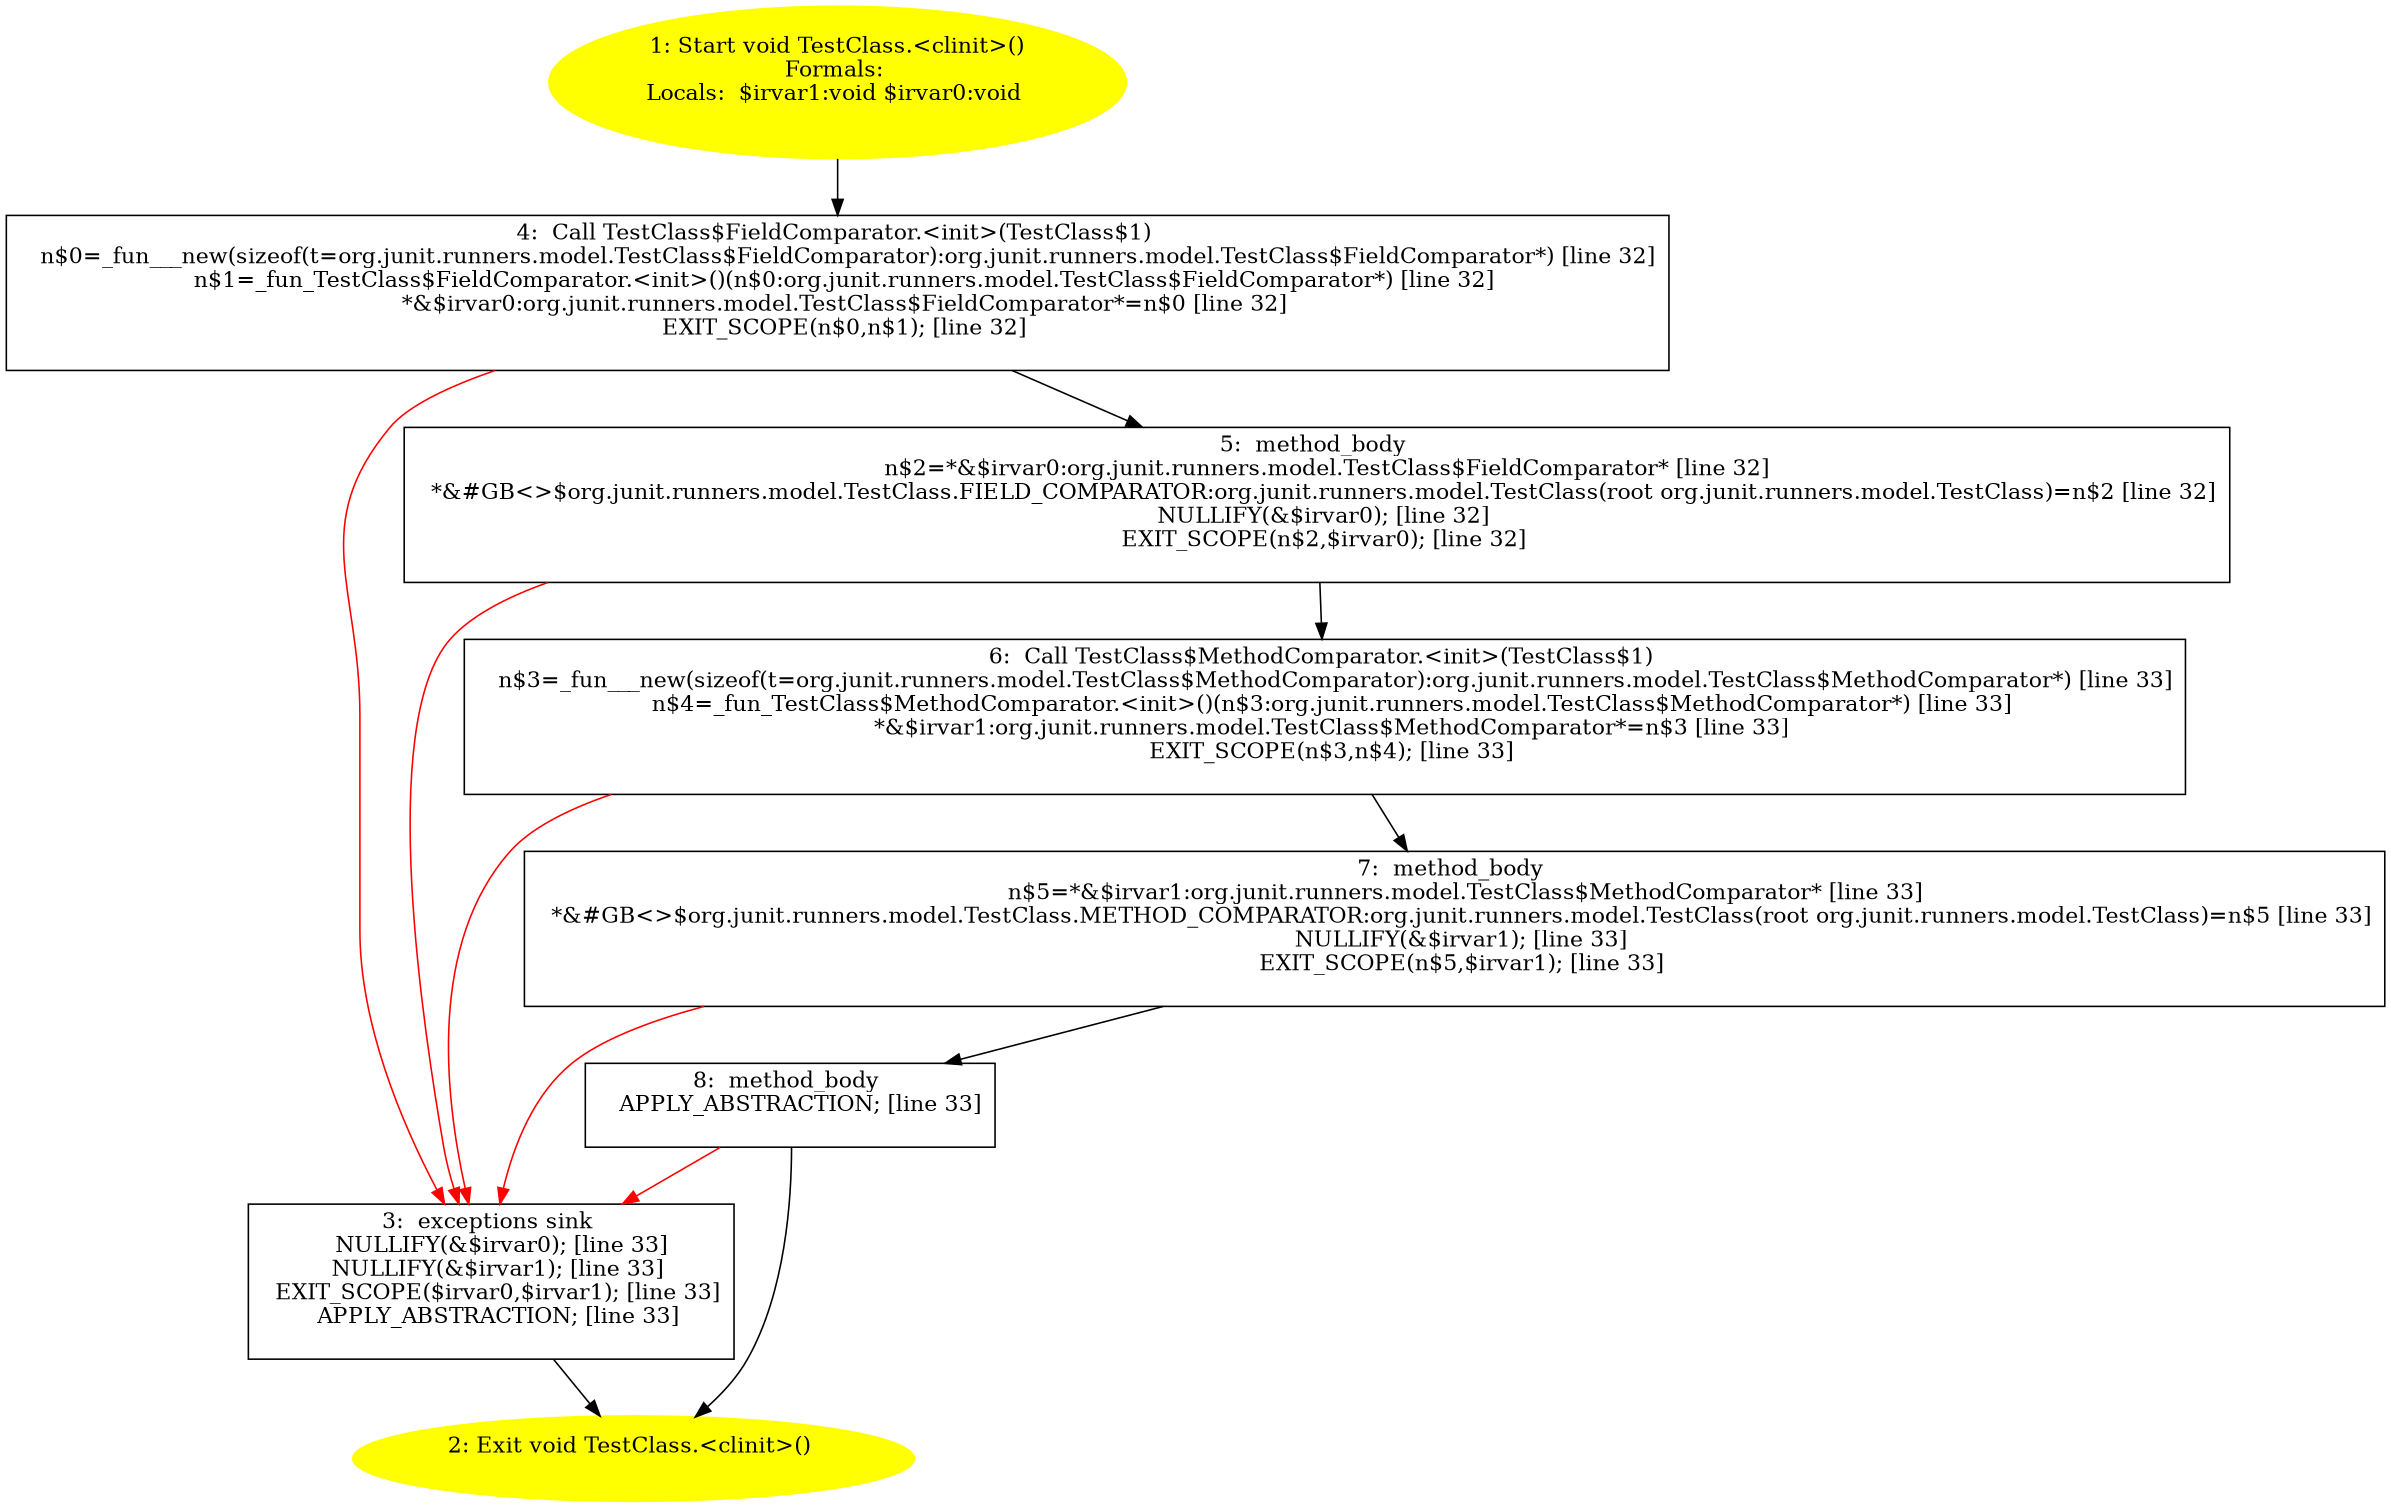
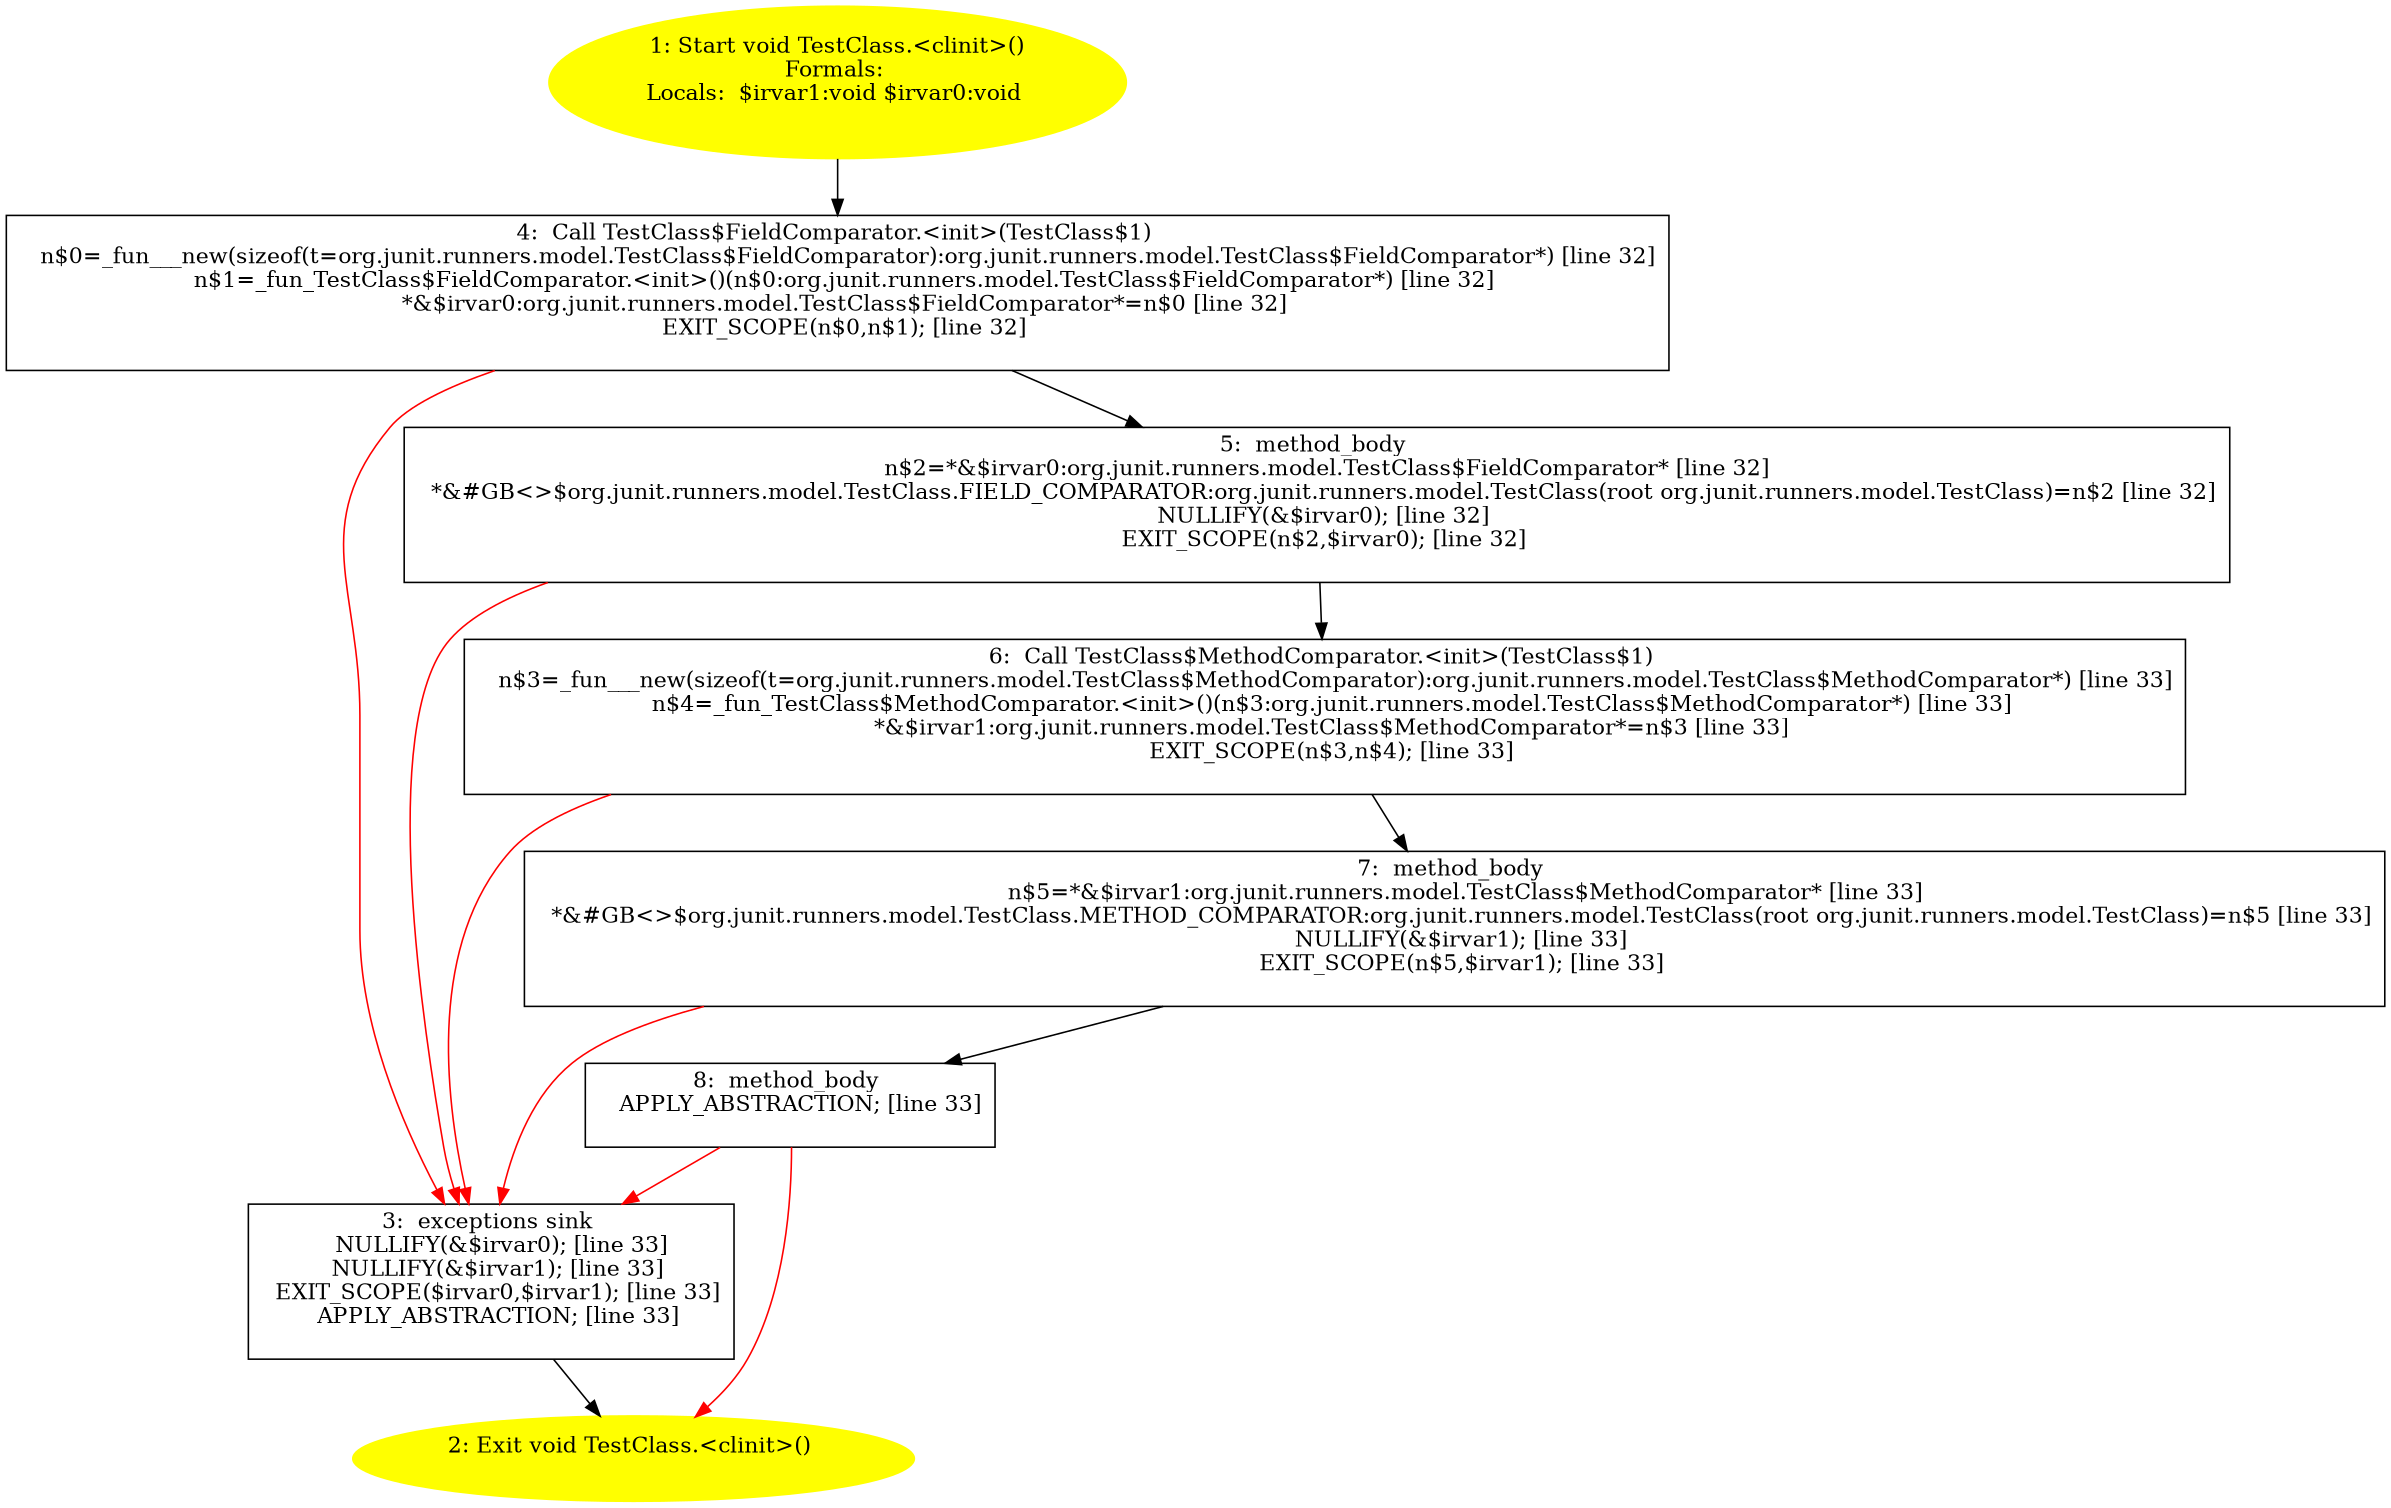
  digraph {
    node [shape=box]
    n1 [color=yellow label="1: Start void TestClass.<clinit>()\nFormals: \nLocals:  $irvar1:void $irvar0:void \n  " style=filled shape=""]
    n2 [label="4:  Call TestClass$FieldComparator.<init>(TestClass$1) \n   n$0=_fun___new(sizeof(t=org.junit.runners.model.TestClass$FieldComparator):org.junit.runners.model.TestClass$FieldComparator*) [line 32]\n  n$1=_fun_TestClass$FieldComparator.<init>()(n$0:org.junit.runners.model.TestClass$FieldComparator*) [line 32]\n  *&$irvar0:org.junit.runners.model.TestClass$FieldComparator*=n$0 [line 32]\n  EXIT_SCOPE(n$0,n$1); [line 32]\n "]
    n3 [label="3:  exceptions sink \n   NULLIFY(&$irvar0); [line 33]\n  NULLIFY(&$irvar1); [line 33]\n  EXIT_SCOPE($irvar0,$irvar1); [line 33]\n  APPLY_ABSTRACTION; [line 33]\n "]
    n4 [label="5:  method_body \n   n$2=*&$irvar0:org.junit.runners.model.TestClass$FieldComparator* [line 32]\n  *&#GB<>$org.junit.runners.model.TestClass.FIELD_COMPARATOR:org.junit.runners.model.TestClass(root org.junit.runners.model.TestClass)=n$2 [line 32]\n  NULLIFY(&$irvar0); [line 32]\n  EXIT_SCOPE(n$2,$irvar0); [line 32]\n "]
    n5 [color=yellow label="2: Exit void TestClass.<clinit>() \n  " style=filled shape=""]
    n6 [label="6:  Call TestClass$MethodComparator.<init>(TestClass$1) \n   n$3=_fun___new(sizeof(t=org.junit.runners.model.TestClass$MethodComparator):org.junit.runners.model.TestClass$MethodComparator*) [line 33]\n  n$4=_fun_TestClass$MethodComparator.<init>()(n$3:org.junit.runners.model.TestClass$MethodComparator*) [line 33]\n  *&$irvar1:org.junit.runners.model.TestClass$MethodComparator*=n$3 [line 33]\n  EXIT_SCOPE(n$3,n$4); [line 33]\n "]
    n7 [label="7:  method_body \n   n$5=*&$irvar1:org.junit.runners.model.TestClass$MethodComparator* [line 33]\n  *&#GB<>$org.junit.runners.model.TestClass.METHOD_COMPARATOR:org.junit.runners.model.TestClass(root org.junit.runners.model.TestClass)=n$5 [line 33]\n  NULLIFY(&$irvar1); [line 33]\n  EXIT_SCOPE(n$5,$irvar1); [line 33]\n "]
    n8 [label="8:  method_body \n   APPLY_ABSTRACTION; [line 33]\n "]
    n1 -> n2
    n2 -> n3 [color=red]
    n2 -> n4
    n3 -> n5
    n4 -> n3 [color=red]
    n4 -> n6
    n6 -> n3 [color=red]
    n6 -> n7
    n7 -> n3 [color=red]
    n7 -> n8
    n8 -> n3 [color=red]
-   n8 -> n5
+   n8 -> n5 [color=red]
  }
